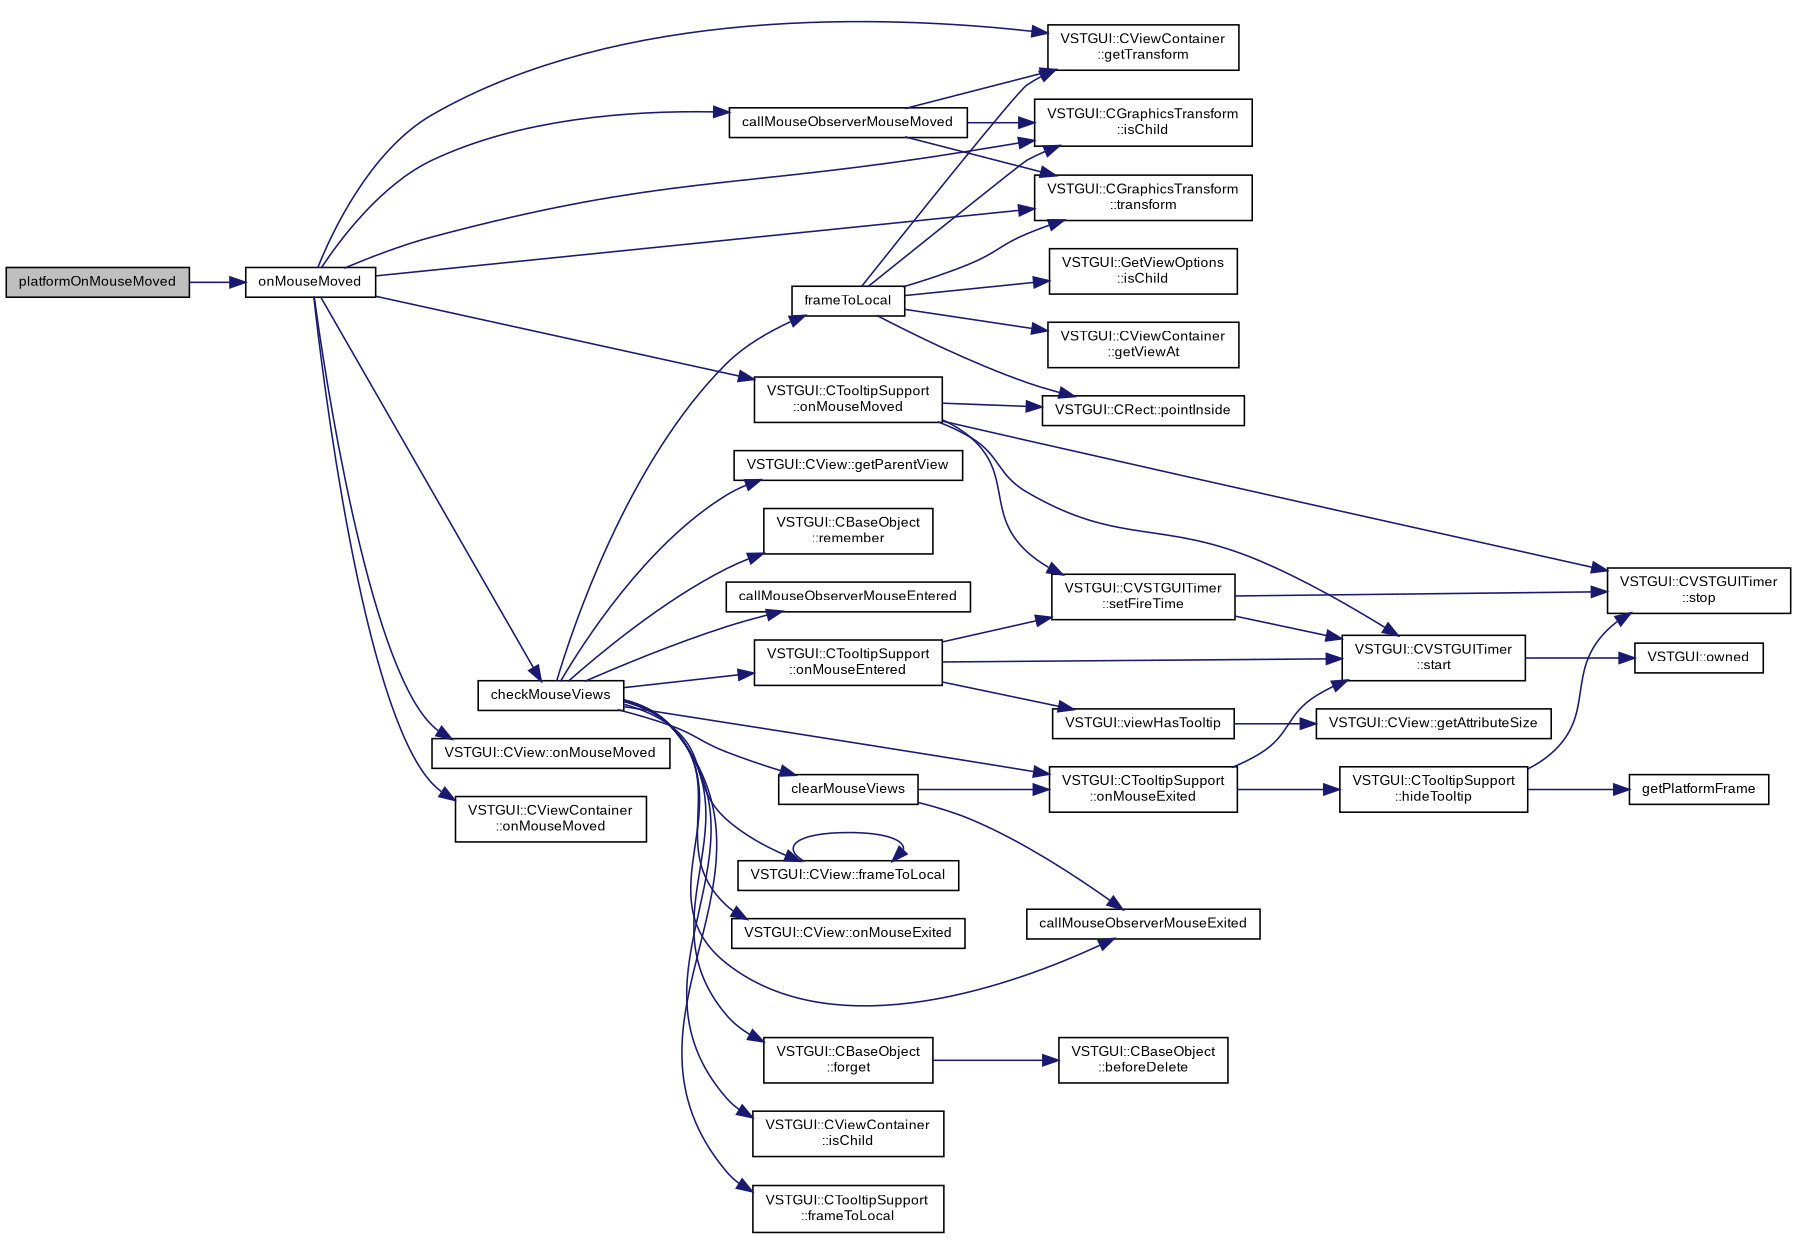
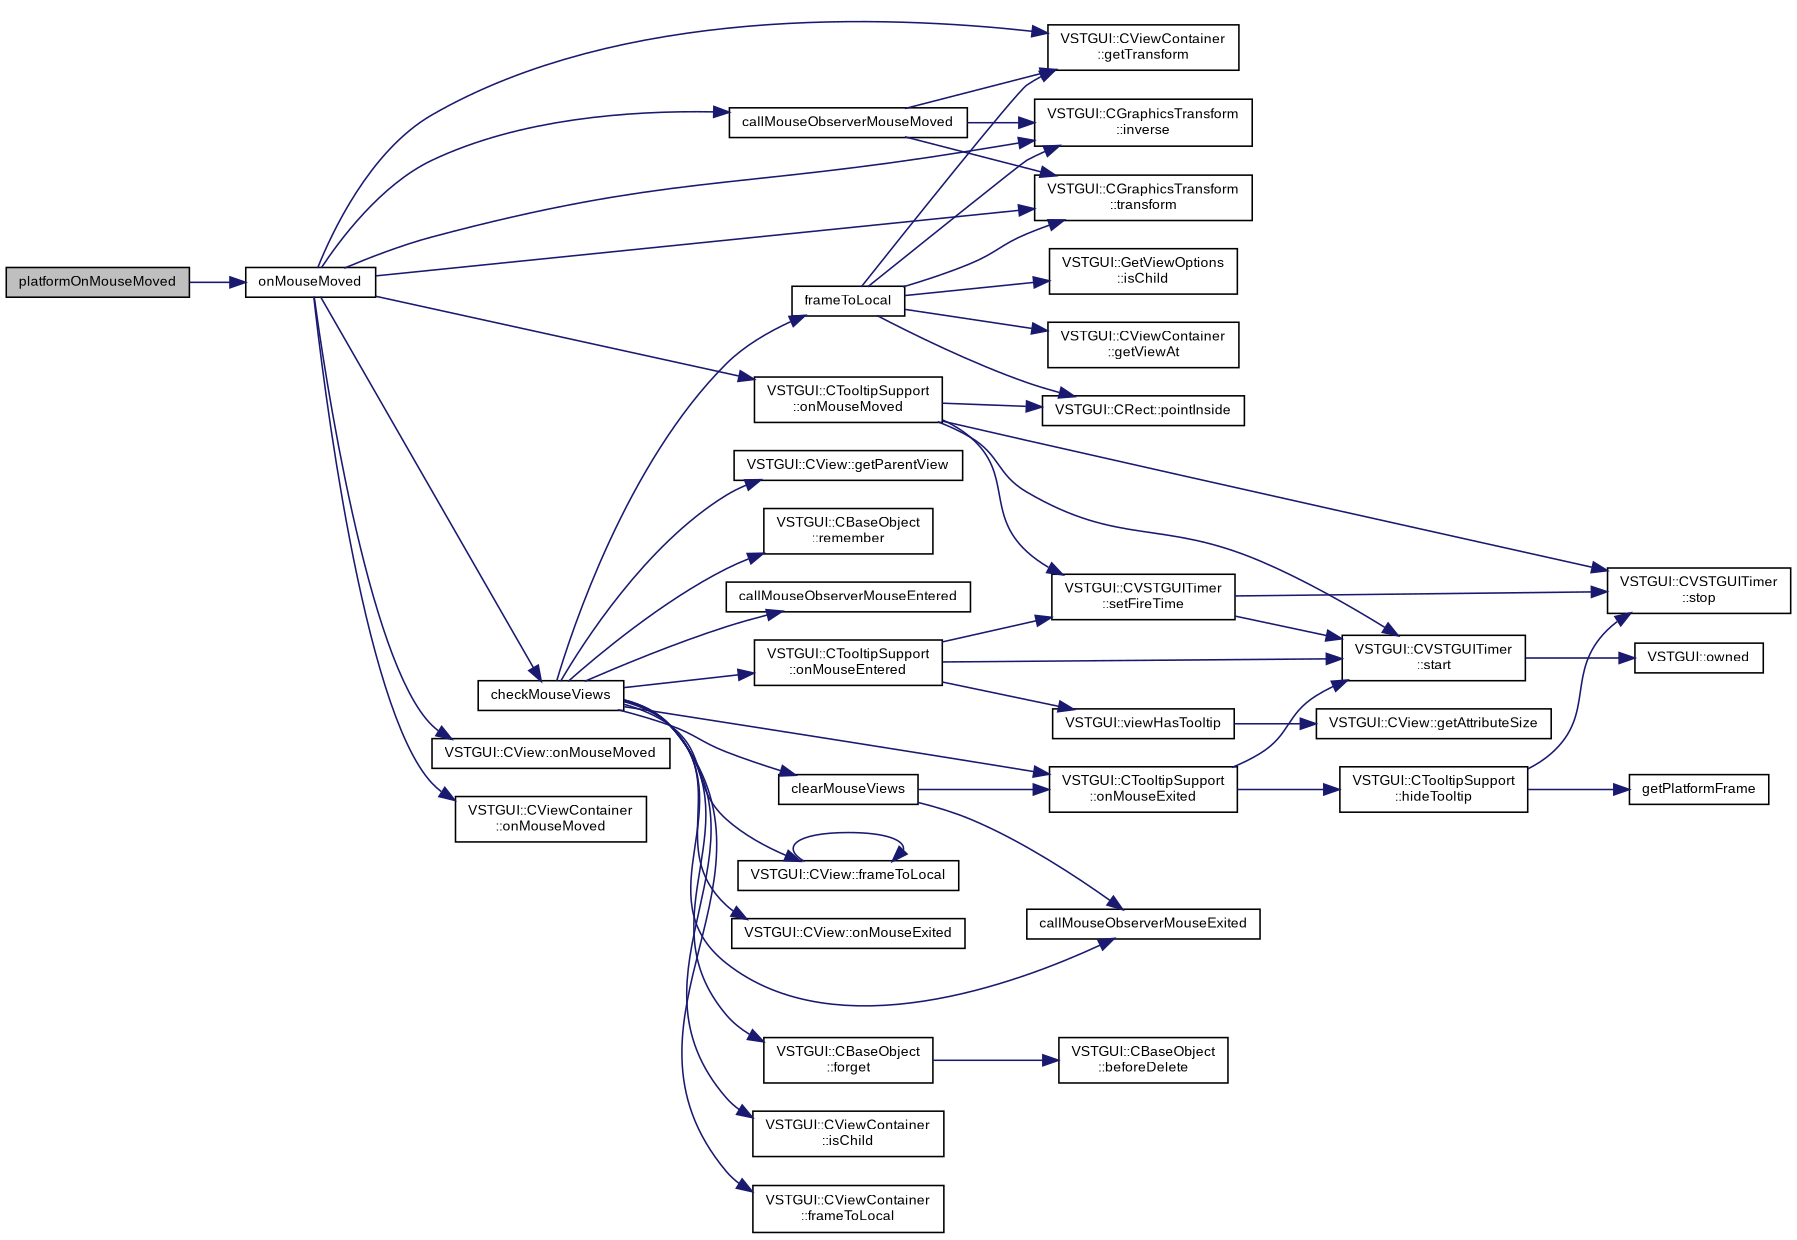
  digraph {
    rankdir=LR
    node [color=black fontname=Arial fontsize=9 shape=record]
    edge [color=midnightblue fontname=Arial fontsize=9 labelfontname=Arial labelfontsize=9 style=solid]
    n1 [fillcolor=grey75 fontcolor=black height=0.2 label=platformOnMouseMoved style=filled width=0.4]
    n2 [height=0.2 label=onMouseMoved width=0.4]
    n3 [height=0.2 label="VSTGUI::CViewContainer\l::getTransform" width=0.4]
-   n4 [height=0.2 label="VSTGUI::CGraphicsTransform\l::isChild" width=0.4]
+   n4 [height=0.2 label="VSTGUI::CGraphicsTransform\l::inverse" width=0.4]
    n5 [height=0.2 label="VSTGUI::CGraphicsTransform\l::transform" width=0.4]
    n6 [height=0.2 label="VSTGUI::CTooltipSupport\l::onMouseMoved" width=0.4]
    n7 [height=0.2 label=checkMouseViews width=0.4]
    n8 [height=0.2 label=callMouseObserverMouseMoved width=0.4]
    n9 [height=0.2 label="VSTGUI::CView::onMouseMoved" width=0.4]
    n10 [height=0.2 label="VSTGUI::CViewContainer\l::onMouseMoved" width=0.4]
    n11 [height=0.2 label="VSTGUI::CRect::pointInside" width=0.4]
    n12 [height=0.2 label="VSTGUI::CVSTGUITimer\l::stop" width=0.4]
    n13 [height=0.2 label="VSTGUI::CVSTGUITimer\l::start" width=0.4]
    n14 [height=0.2 label="VSTGUI::CVSTGUITimer\l::setFireTime" width=0.4]
    n15 [height=0.2 label=frameToLocal width=0.4]
    n16 [height=0.2 label="VSTGUI::CTooltipSupport\l::onMouseExited" width=0.4]
    n17 [height=0.2 label="VSTGUI::CTooltipSupport\l::onMouseEntered" width=0.4]
    n18 [height=0.2 label=clearMouseViews width=0.4]
    n19 [height=0.2 label=callMouseObserverMouseExited width=0.4]
    n20 [height=0.2 label="VSTGUI::CView::frameToLocal" width=0.4]
    n21 [height=0.2 label="VSTGUI::CView::onMouseExited" width=0.4]
    n22 [height=0.2 label="VSTGUI::CBaseObject\l::forget" width=0.4]
    n23 [height=0.2 label="VSTGUI::CViewContainer\l::isChild" width=0.4]
-   n24 [height=0.2 label="VSTGUI::CTooltipSupport\l::frameToLocal" width=0.4]
+   n24 [height=0.2 label="VSTGUI::CViewContainer\l::frameToLocal" width=0.4]
    n25 [height=0.2 label="VSTGUI::CView::getParentView" width=0.4]
    n26 [height=0.2 label="VSTGUI::CBaseObject\l::remember" width=0.4]
    n27 [height=0.2 label=callMouseObserverMouseEntered width=0.4]
    n28 [height=0.2 label="VSTGUI::owned" width=0.4]
    n29 [height=0.2 label="VSTGUI::GetViewOptions\l::isChild" width=0.4]
    n30 [height=0.2 label="VSTGUI::CViewContainer\l::getViewAt" width=0.4]
    n31 [height=0.2 label="VSTGUI::CTooltipSupport\l::hideTooltip" width=0.4]
    n32 [height=0.2 label="VSTGUI::viewHasTooltip" width=0.4]
    n33 [height=0.2 label="VSTGUI::CBaseObject\l::beforeDelete" width=0.4]
    n34 [height=0.2 label=getPlatformFrame width=0.4]
    n35 [height=0.2 label="VSTGUI::CView::getAttributeSize" width=0.4]
    n1 -> n2
    n2 -> n3
    n2 -> n4
    n2 -> n5
    n2 -> n6
    n2 -> n7
    n2 -> n8
    n2 -> n9
    n2 -> n10
    n6 -> n11
    n6 -> n12
    n6 -> n13
    n6 -> n14
    n7 -> n15
    n7 -> n16
    n7 -> n17
    n7 -> n18
    n7 -> n19
    n7 -> n20
    n7 -> n21
    n7 -> n22
    n7 -> n23
    n7 -> n24
    n7 -> n25
    n7 -> n26
    n7 -> n27
    n8 -> n3
    n8 -> n4
    n8 -> n5
    n13 -> n28
    n14 -> n12
    n14 -> n13
    n15 -> n3
    n15 -> n4
    n15 -> n5
    n15 -> n11
    n15 -> n29
    n15 -> n30
    n16 -> n13
    n16 -> n31
    n17 -> n13
    n17 -> n14
    n17 -> n32
    n18 -> n16
    n18 -> n19
    n20 -> n20
    n22 -> n33
    n31 -> n12
    n31 -> n34
    n32 -> n35
  }
